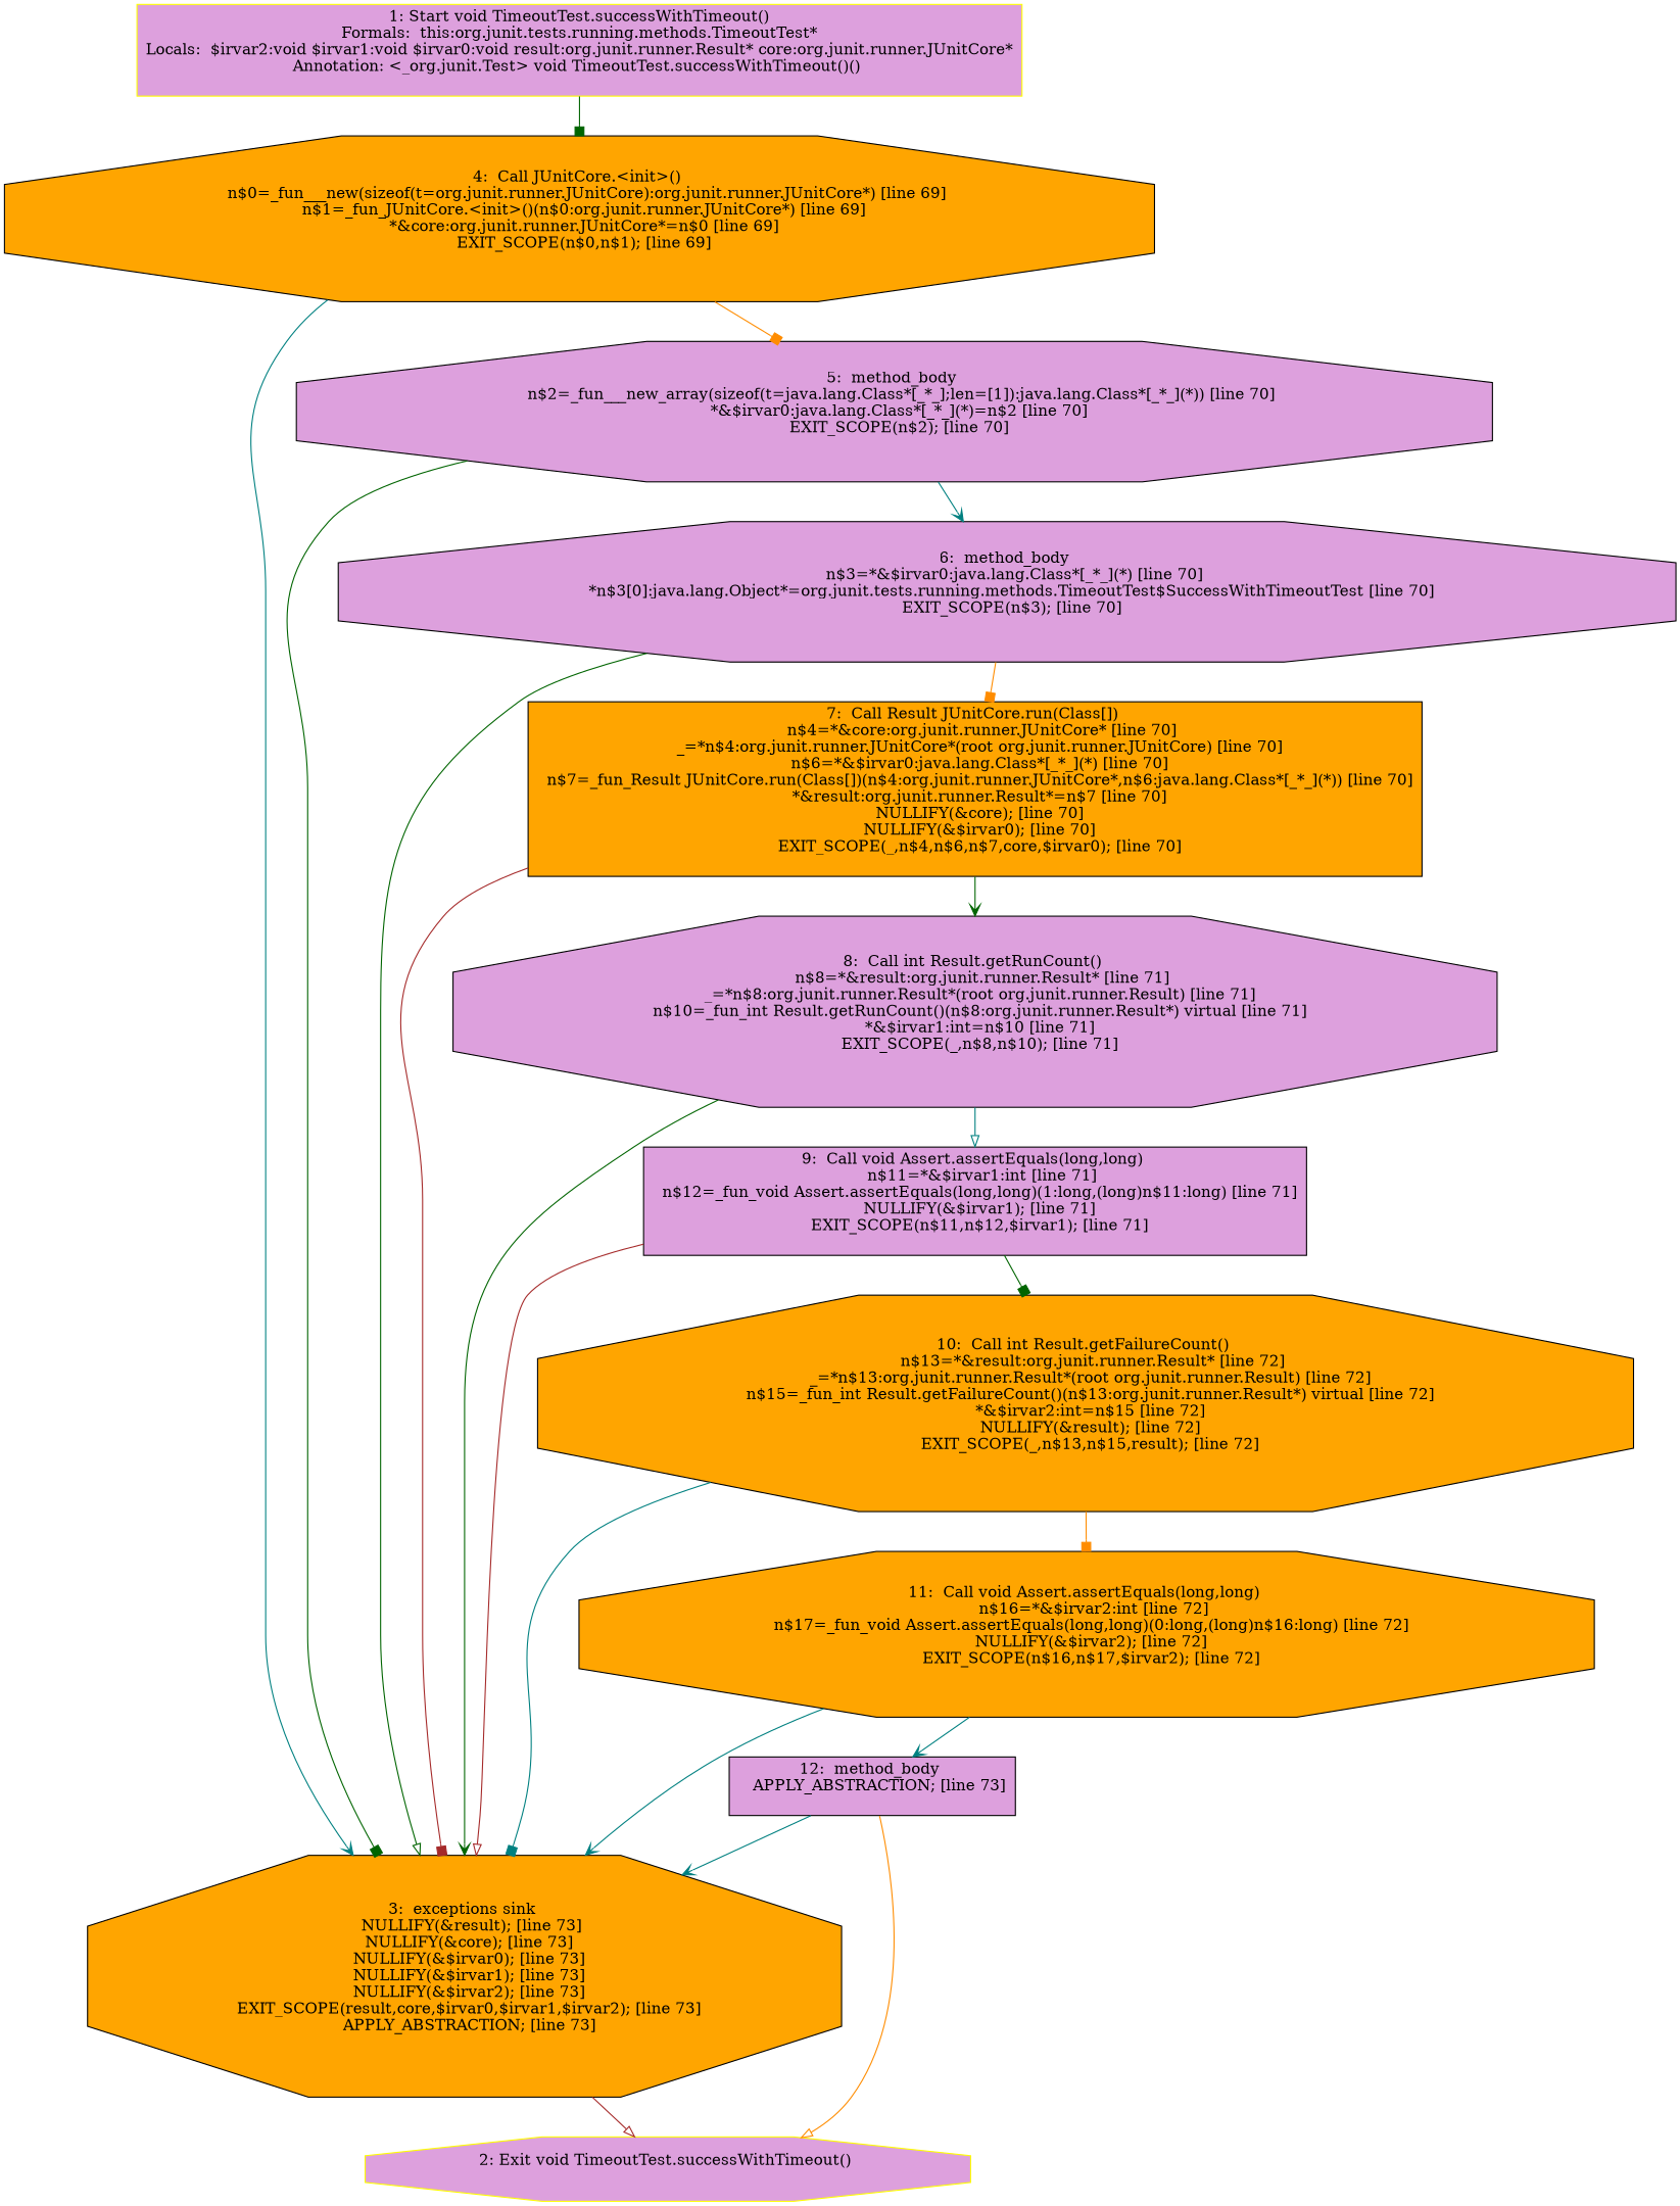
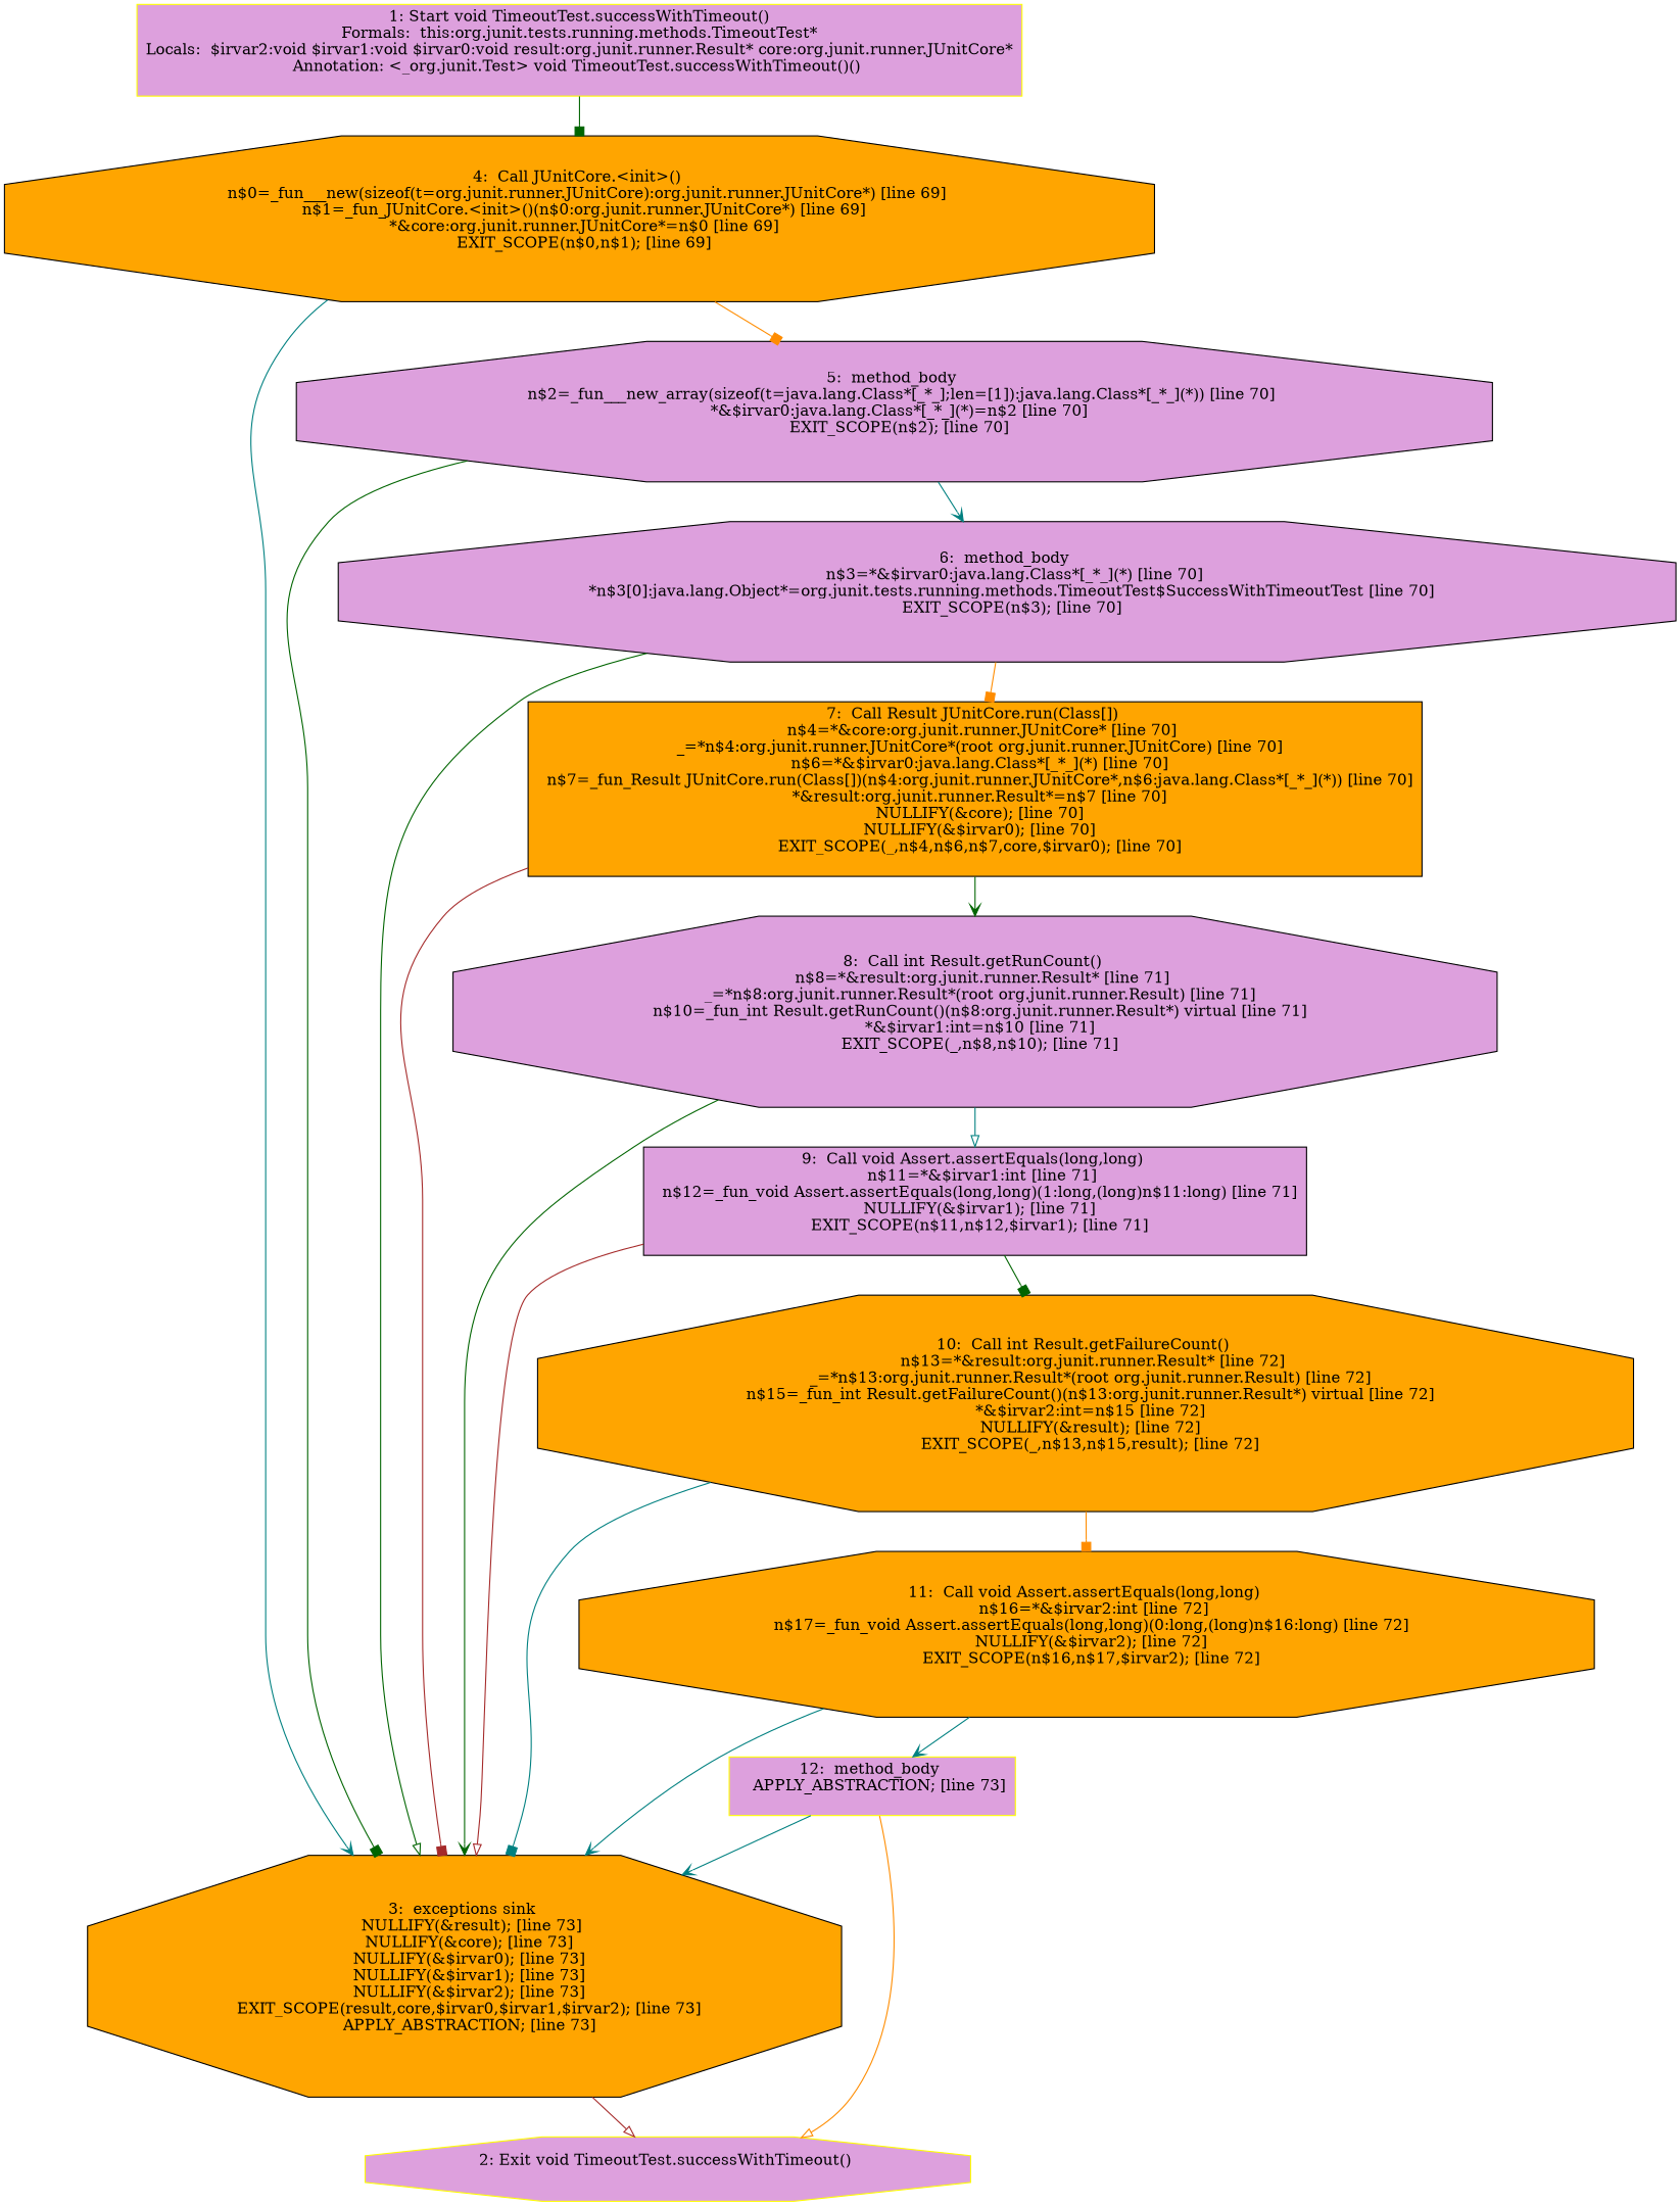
  digraph {
    node [style=filled fillcolor=plum shape=octagon]
    edge [color=teal arrowhead=box]
    n1 [color=yellow label="1: Start void TimeoutTest.successWithTimeout()\nFormals:  this:org.junit.tests.running.methods.TimeoutTest*\nLocals:  $irvar2:void $irvar1:void $irvar0:void result:org.junit.runner.Result* core:org.junit.runner.JUnitCore*\nAnnotation: <_org.junit.Test> void TimeoutTest.successWithTimeout()() \n  " shape=box]
    n2 [label="4:  Call JUnitCore.<init>() \n   n$0=_fun___new(sizeof(t=org.junit.runner.JUnitCore):org.junit.runner.JUnitCore*) [line 69]\n  n$1=_fun_JUnitCore.<init>()(n$0:org.junit.runner.JUnitCore*) [line 69]\n  *&core:org.junit.runner.JUnitCore*=n$0 [line 69]\n  EXIT_SCOPE(n$0,n$1); [line 69]\n " fillcolor=orange]
    n3 [label="3:  exceptions sink \n   NULLIFY(&result); [line 73]\n  NULLIFY(&core); [line 73]\n  NULLIFY(&$irvar0); [line 73]\n  NULLIFY(&$irvar1); [line 73]\n  NULLIFY(&$irvar2); [line 73]\n  EXIT_SCOPE(result,core,$irvar0,$irvar1,$irvar2); [line 73]\n  APPLY_ABSTRACTION; [line 73]\n " fillcolor=orange]
    n4 [label="5:  method_body \n   n$2=_fun___new_array(sizeof(t=java.lang.Class*[_*_];len=[1]):java.lang.Class*[_*_](*)) [line 70]\n  *&$irvar0:java.lang.Class*[_*_](*)=n$2 [line 70]\n  EXIT_SCOPE(n$2); [line 70]\n "]
    n5 [color=yellow label="2: Exit void TimeoutTest.successWithTimeout() \n  "]
    n6 [label="6:  method_body \n   n$3=*&$irvar0:java.lang.Class*[_*_](*) [line 70]\n  *n$3[0]:java.lang.Object*=org.junit.tests.running.methods.TimeoutTest$SuccessWithTimeoutTest [line 70]\n  EXIT_SCOPE(n$3); [line 70]\n "]
    n7 [label="7:  Call Result JUnitCore.run(Class[]) \n   n$4=*&core:org.junit.runner.JUnitCore* [line 70]\n  _=*n$4:org.junit.runner.JUnitCore*(root org.junit.runner.JUnitCore) [line 70]\n  n$6=*&$irvar0:java.lang.Class*[_*_](*) [line 70]\n  n$7=_fun_Result JUnitCore.run(Class[])(n$4:org.junit.runner.JUnitCore*,n$6:java.lang.Class*[_*_](*)) [line 70]\n  *&result:org.junit.runner.Result*=n$7 [line 70]\n  NULLIFY(&core); [line 70]\n  NULLIFY(&$irvar0); [line 70]\n  EXIT_SCOPE(_,n$4,n$6,n$7,core,$irvar0); [line 70]\n " shape=box fillcolor=orange]
    n8 [label="8:  Call int Result.getRunCount() \n   n$8=*&result:org.junit.runner.Result* [line 71]\n  _=*n$8:org.junit.runner.Result*(root org.junit.runner.Result) [line 71]\n  n$10=_fun_int Result.getRunCount()(n$8:org.junit.runner.Result*) virtual [line 71]\n  *&$irvar1:int=n$10 [line 71]\n  EXIT_SCOPE(_,n$8,n$10); [line 71]\n "]
    n9 [label="9:  Call void Assert.assertEquals(long,long) \n   n$11=*&$irvar1:int [line 71]\n  n$12=_fun_void Assert.assertEquals(long,long)(1:long,(long)n$11:long) [line 71]\n  NULLIFY(&$irvar1); [line 71]\n  EXIT_SCOPE(n$11,n$12,$irvar1); [line 71]\n " shape=box]
    n10 [label="10:  Call int Result.getFailureCount() \n   n$13=*&result:org.junit.runner.Result* [line 72]\n  _=*n$13:org.junit.runner.Result*(root org.junit.runner.Result) [line 72]\n  n$15=_fun_int Result.getFailureCount()(n$13:org.junit.runner.Result*) virtual [line 72]\n  *&$irvar2:int=n$15 [line 72]\n  NULLIFY(&result); [line 72]\n  EXIT_SCOPE(_,n$13,n$15,result); [line 72]\n " fillcolor=orange]
    n11 [label="11:  Call void Assert.assertEquals(long,long) \n   n$16=*&$irvar2:int [line 72]\n  n$17=_fun_void Assert.assertEquals(long,long)(0:long,(long)n$16:long) [line 72]\n  NULLIFY(&$irvar2); [line 72]\n  EXIT_SCOPE(n$16,n$17,$irvar2); [line 72]\n " fillcolor=orange]
-   n12 [label="12:  method_body \n   APPLY_ABSTRACTION; [line 73]\n " shape=box]
+   n12 [label="12:  method_body \n   APPLY_ABSTRACTION; [line 73]\n " shape=box color=yellow]
    n1 -> n2 [color=darkgreen]
    n2 -> n3 [arrowhead=vee]
    n2 -> n4 [color=darkorange]
    n3 -> n5 [color=brown arrowhead=onormal]
    n4 -> n3 [color=darkgreen]
    n4 -> n6 [arrowhead=vee]
    n6 -> n3 [color=darkgreen arrowhead=onormal]
    n6 -> n7 [color=darkorange]
    n7 -> n3 [color=brown]
    n7 -> n8 [color=darkgreen arrowhead=vee]
    n8 -> n3 [color=darkgreen arrowhead=vee]
    n8 -> n9 [arrowhead=onormal]
    n9 -> n3 [color=brown arrowhead=onormal]
    n9 -> n10 [color=darkgreen]
    n10 -> n3
    n10 -> n11 [color=darkorange]
    n11 -> n3 [arrowhead=vee]
    n11 -> n12 [arrowhead=vee]
    n12 -> n3 [arrowhead=vee]
    n12 -> n5 [color=darkorange arrowhead=onormal]
  }
